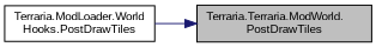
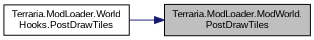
  digraph {
    rankdir=RL
    fontname="Liberation Sans"
    node [color=black fontname="Liberation Sans" fontsize=10 shape=record style=filled]
-   n1 [fillcolor=grey75 fontcolor=black height=0.2 label="Terraria.Terraria.ModWorld.\lPostDrawTiles" width=0.4]
+   n1 [fillcolor=grey75 fontcolor=black height=0.2 label="Terraria.ModLoader.ModWorld.\lPostDrawTiles" width=0.4]
    n2 [fillcolor=white height=0.2 label="Terraria.ModLoader.World\lHooks.PostDrawTiles" width=0.4]
    n1 -> n2 [color=midnightblue dir=back fontname="Liberation Sans" fontsize=10 labelfontname=Helvetica labelfontsize=10 style=solid]
  }
